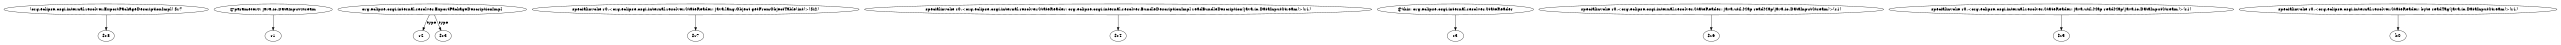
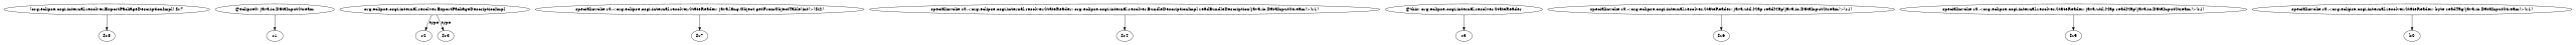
  digraph {
    n1 [label="(org.eclipse.osgi.internal.resolver.ExportPackageDescriptionImpl) $r7"]
    n2 [label="$r8"]
-   n3 [label="@parameter0: java.io.DataInputStream"]
+   n3 [label="@eclipse0: java.io.DataInputStream"]
    n4 [label=r1]
    n5 [label="org.eclipse.osgi.internal.resolver.ExportPackageDescriptionImpl"]
    n6 [label=r2]
    n7 [label="$r3"]
    n8 [label="specialinvoke r0.<org.eclipse.osgi.internal.resolver.StateReader: java.lang.Object getFromObjectTable(int)>($i2)"]
    n9 [label="$r7"]
    n10 [label="specialinvoke r0.<org.eclipse.osgi.internal.resolver.StateReader: org.eclipse.osgi.internal.resolver.BundleDescriptionImpl readBundleDescription(java.io.DataInputStream)>(r1)"]
    n11 [label="$r4"]
    n12 [label="@this: org.eclipse.osgi.internal.resolver.StateReader"]
    n13 [label=r3]
    n14 [label="specialinvoke r0.<org.eclipse.osgi.internal.resolver.StateReader: java.util.Map readMap(java.io.DataInputStream)>(r1)"]
    n15 [label="$r6"]
    n16 [label="specialinvoke r0.<org.eclipse.osgi.internal.resolver.StateReader: java.util.Map readMap(java.io.DataInputStream)>(r1)"]
    n17 [label="$r5"]
    n18 [label="specialinvoke r0.<org.eclipse.osgi.internal.resolver.StateReader: byte readTag(java.io.DataInputStream)>(r1)"]
    n19 [label=b0]
    n1 -> n2
    n3 -> n4
    n5 -> n6 [label=type]
    n5 -> n7 [label=type]
    n8 -> n9
    n10 -> n11
    n12 -> n13
    n14 -> n15
    n16 -> n17
    n18 -> n19
  }
